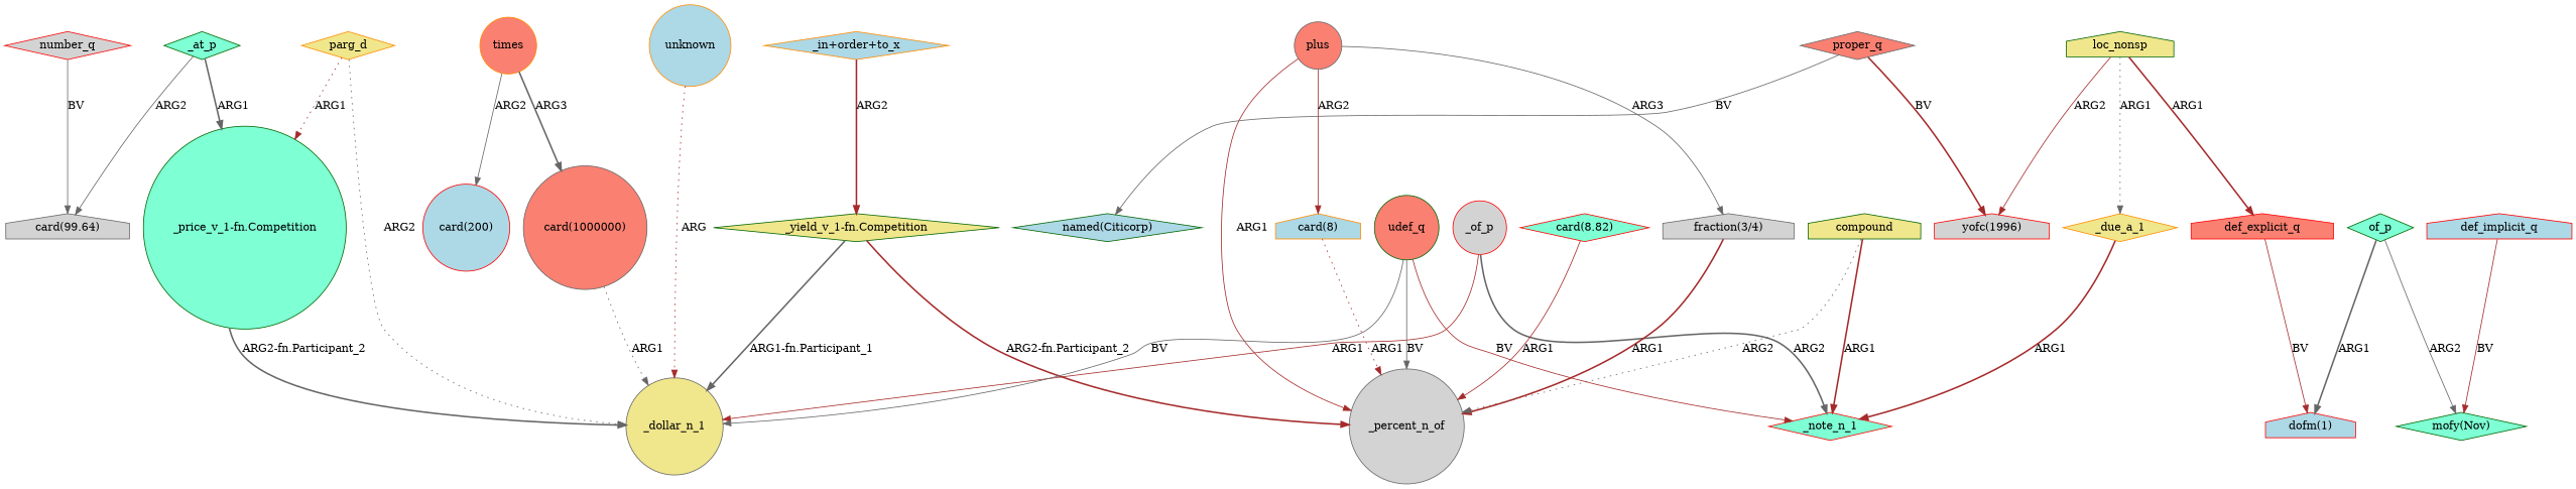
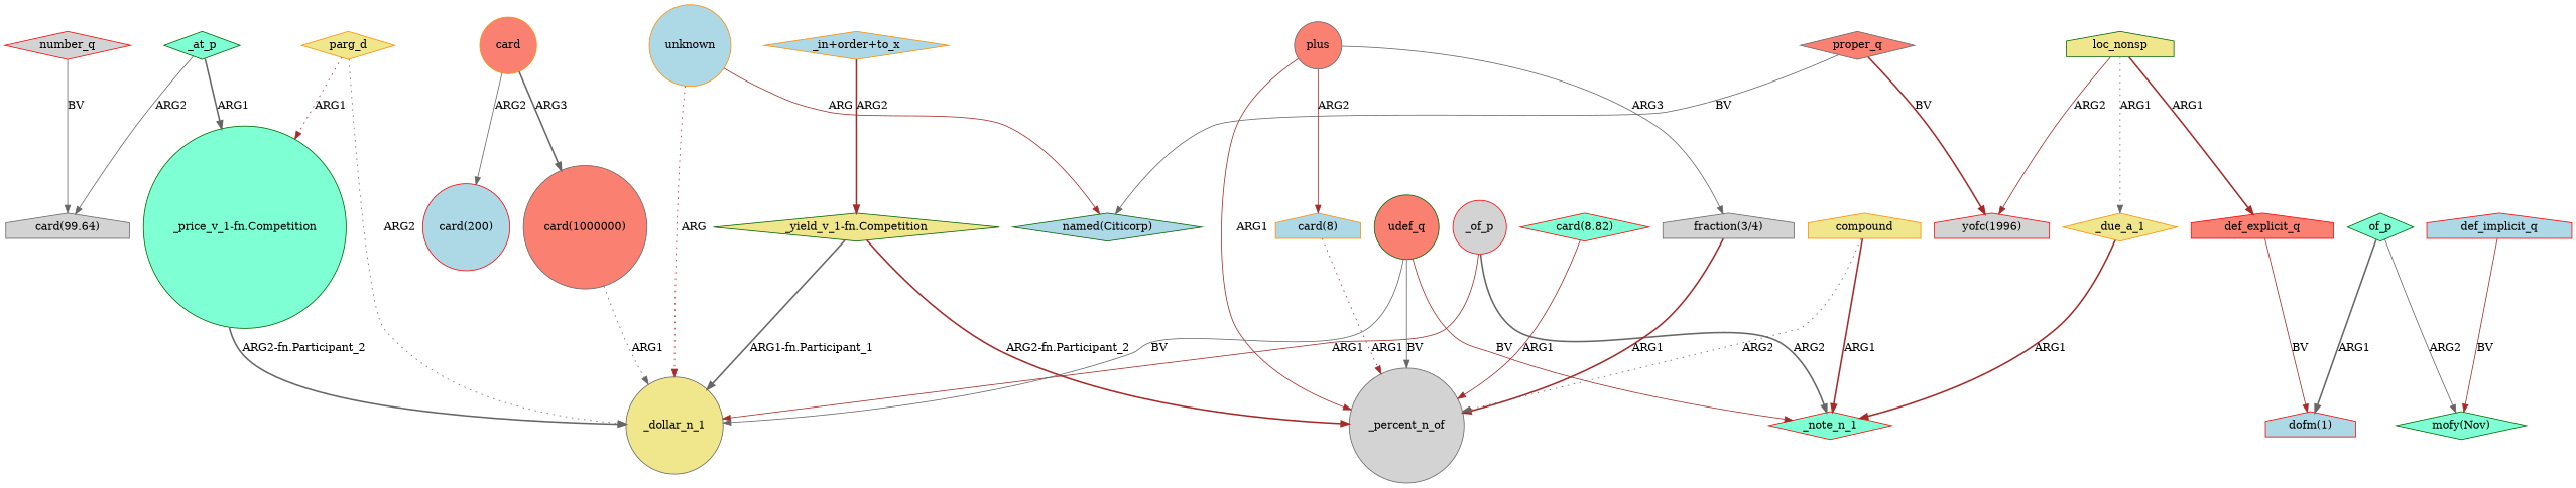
  digraph {
    node [color=red fillcolor=lightblue shape=diamond style=filled]
    edge [color=brown style=solid]
    _of_p [fillcolor=lightgrey shape=circle]
    _dollar_n_1 [color=gray40 fillcolor=khaki shape=circle]
    _note_n_1 [fillcolor=aquamarine]
    parg_d [color=darkorange fillcolor=khaki]
    "_price_v_1-fn.Competition" [color=darkgreen fillcolor=aquamarine shape=circle]
    of_p [color=darkgreen fillcolor=aquamarine]
    "mofy(Nov)" [color=darkgreen fillcolor=aquamarine]
    "dofm(1)" [shape=house]
    plus [color=gray40 fillcolor=salmon shape=circle]
    "card(8)" [color=darkorange shape=house]
    _percent_n_of [color=gray40 fillcolor=lightgrey shape=circle]
    "fraction(3/4)" [color=gray40 fillcolor=lightgrey shape=house]
    _at_p [color=darkgreen fillcolor=aquamarine]
    "card(99.64)" [color=gray40 fillcolor=lightgrey shape=house]
-   times [color=darkorange fillcolor=salmon shape=circle]
+   times [color=darkorange fillcolor=salmon shape=circle label=card]
    "card(1000000)" [color=gray40 fillcolor=salmon shape=circle]
    "card(200)" [shape=circle]
    number_q [fillcolor=lightgrey]
    "_in+order+to_x" [color=darkorange]
    "_yield_v_1-fn.Competition" [color=darkgreen fillcolor=khaki]
    unknown [color=darkorange shape=circle]
    "named(Citicorp)" [color=darkgreen]
    def_explicit_q [fillcolor=salmon shape=house]
    udef_q [color=darkgreen fillcolor=salmon shape=circle]
-   compound [color=darkgreen fillcolor=khaki shape=house]
+   compound [color=darkorange fillcolor=khaki shape=house]
    loc_nonsp [color=darkgreen fillcolor=khaki shape=house]
    _due_a_1 [color=darkorange fillcolor=khaki]
    "yofc(1996)" [fillcolor=lightgrey shape=house]
    proper_q [color=gray40 fillcolor=salmon]
    def_implicit_q [shape=house]
    "card(8.82)" [fillcolor=aquamarine]
    _of_p -> _dollar_n_1 [label=ARG1]
    _of_p -> _note_n_1 [color=gray40 label=ARG2 style=bold]
    parg_d -> _dollar_n_1 [color=gray40 label=ARG2 style=dotted]
    parg_d -> "_price_v_1-fn.Competition" [label=ARG1 style=dotted]
    "_price_v_1-fn.Competition" -> _dollar_n_1 [color=gray40 label="ARG2-fn.Participant_2" style=bold]
    of_p -> "mofy(Nov)" [color=gray40 label=ARG2]
    of_p -> "dofm(1)" [color=gray40 label=ARG1 style=bold]
    plus -> "card(8)" [label=ARG2]
    plus -> _percent_n_of [label=ARG1]
    plus -> "fraction(3/4)" [color=gray40 label=ARG3]
    "card(8)" -> _percent_n_of [label=ARG1 style=dotted]
    "fraction(3/4)" -> _percent_n_of [label=ARG1 style=bold]
    _at_p -> "_price_v_1-fn.Competition" [color=gray40 label=ARG1 style=bold]
    _at_p -> "card(99.64)" [color=gray40 label=ARG2]
    times -> "card(1000000)" [color=gray40 label=ARG3 style=bold]
    times -> "card(200)" [color=gray40 label=ARG2]
    "card(1000000)" -> _dollar_n_1 [color=gray40 label=ARG1 style=dotted]
    number_q -> "card(99.64)" [color=gray40 label=BV]
    "_in+order+to_x" -> "_yield_v_1-fn.Competition" [label=ARG2 style=bold]
    "_yield_v_1-fn.Competition" -> _dollar_n_1 [color=gray40 label="ARG1-fn.Participant_1" style=bold]
    "_yield_v_1-fn.Competition" -> _percent_n_of [label="ARG2-fn.Participant_2" style=bold]
    unknown -> _dollar_n_1 [label=ARG style=dotted]
+   unknown -> "named(Citicorp)" [label=ARG]
    def_explicit_q -> "dofm(1)" [label=BV]
    udef_q -> _dollar_n_1 [color=gray40 label=BV]
    udef_q -> _note_n_1 [label=BV]
    udef_q -> _percent_n_of [color=gray40 label=BV]
    compound -> _note_n_1 [label=ARG1 style=bold]
    compound -> _percent_n_of [color=gray40 label=ARG2 style=dotted]
    loc_nonsp -> def_explicit_q [label=ARG1 style=bold]
    loc_nonsp -> _due_a_1 [color=gray40 label=ARG1 style=dotted]
    loc_nonsp -> "yofc(1996)" [label=ARG2]
    _due_a_1 -> _note_n_1 [label=ARG1 style=bold]
    proper_q -> "named(Citicorp)" [color=gray40 label=BV]
    proper_q -> "yofc(1996)" [label=BV style=bold]
    def_implicit_q -> "mofy(Nov)" [label=BV]
    "card(8.82)" -> _percent_n_of [label=ARG1]
  }
